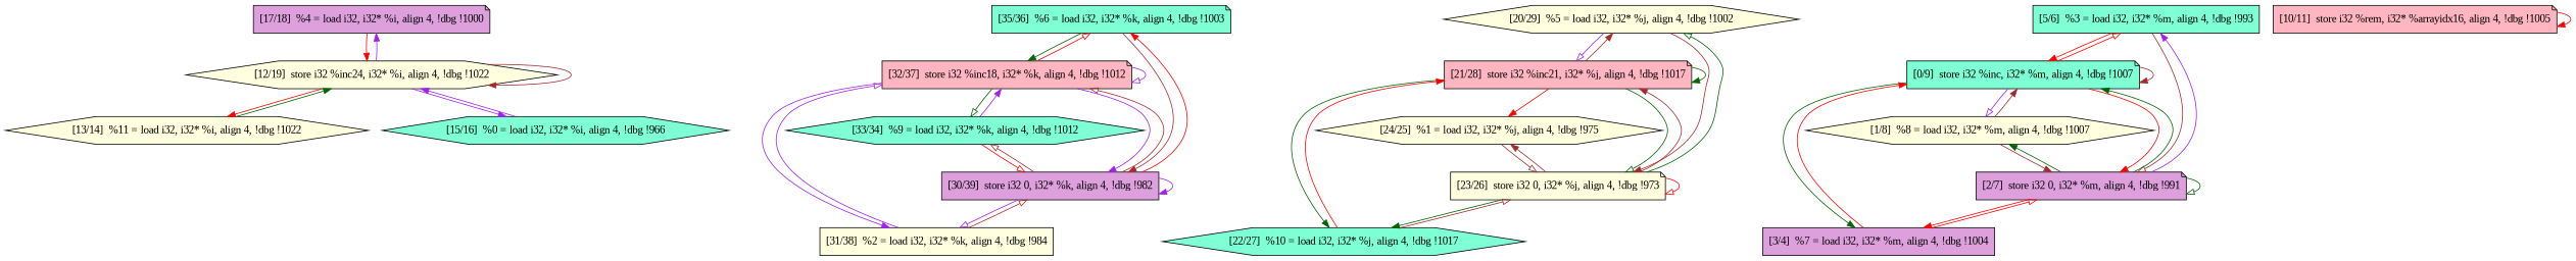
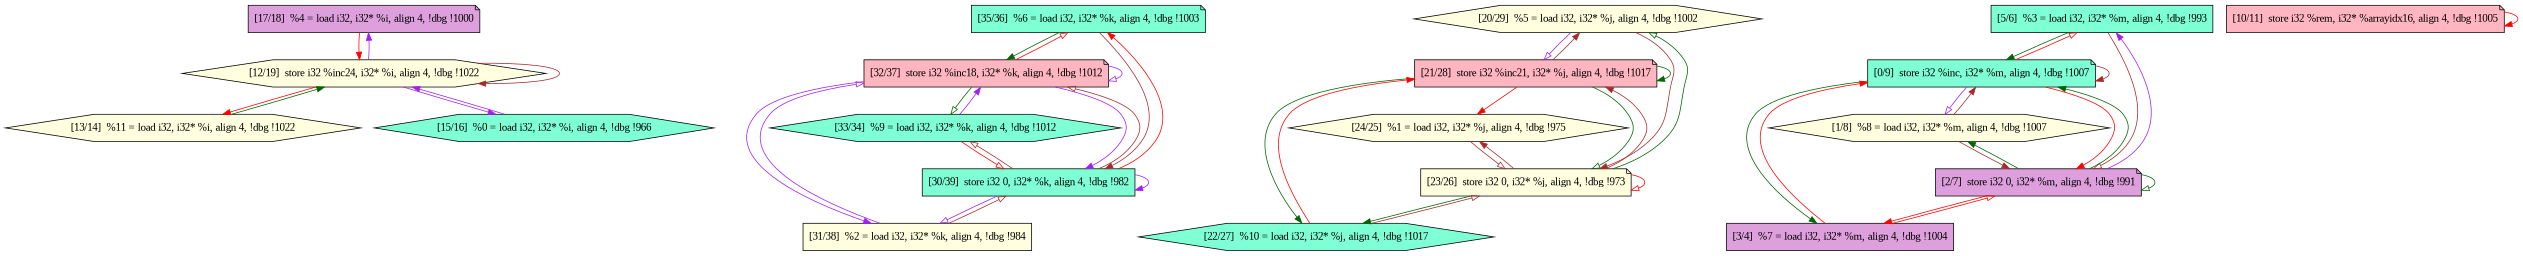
  digraph {
    fontname="Liberation Serif"
    node [fillcolor=lightyellow fontname="Liberation Serif" shape=note style=filled]
    edge [arrowhead=normal color=brown fontname="Liberation Serif"]
    n1 [fillcolor=plum label="[17/18]  %4 = load i32, i32* %i, align 4, !dbg !1000"]
    n2 [label="[12/19]  store i32 %inc24, i32* %i, align 4, !dbg !1022" shape=hexagon]
    n3 [label="[13/14]  %11 = load i32, i32* %i, align 4, !dbg !1022" shape=hexagon]
    n4 [fillcolor=aquamarine label="[15/16]  %0 = load i32, i32* %i, align 4, !dbg !966" shape=hexagon]
    n5 [fillcolor=aquamarine label="[35/36]  %6 = load i32, i32* %k, align 4, !dbg !1003"]
    n6 [fillcolor=lightpink label="[32/37]  store i32 %inc18, i32* %k, align 4, !dbg !1012"]
-   n7 [fillcolor=plum label="[30/39]  store i32 0, i32* %k, align 4, !dbg !982" shape=box]
+   n7 [fillcolor=aquamarine label="[30/39]  store i32 0, i32* %k, align 4, !dbg !982" shape=box]
    n8 [label="[31/38]  %2 = load i32, i32* %k, align 4, !dbg !984" shape=box]
    n9 [fillcolor=aquamarine label="[33/34]  %9 = load i32, i32* %k, align 4, !dbg !1012" shape=hexagon]
    n10 [label="[20/29]  %5 = load i32, i32* %j, align 4, !dbg !1002" shape=hexagon]
    n11 [fillcolor=lightpink label="[21/28]  store i32 %inc21, i32* %j, align 4, !dbg !1017"]
    n12 [label="[23/26]  store i32 0, i32* %j, align 4, !dbg !973"]
    n13 [fillcolor=aquamarine label="[22/27]  %10 = load i32, i32* %j, align 4, !dbg !1017" shape=hexagon]
    n14 [label="[24/25]  %1 = load i32, i32* %j, align 4, !dbg !975" shape=hexagon]
    n15 [fillcolor=aquamarine label="[5/6]  %3 = load i32, i32* %m, align 4, !dbg !993" shape=box]
    n16 [fillcolor=aquamarine label="[0/9]  store i32 %inc, i32* %m, align 4, !dbg !1007"]
    n17 [fillcolor=plum label="[2/7]  store i32 0, i32* %m, align 4, !dbg !991"]
    n18 [fillcolor=plum label="[3/4]  %7 = load i32, i32* %m, align 4, !dbg !1004" shape=box]
    n19 [label="[1/8]  %8 = load i32, i32* %m, align 4, !dbg !1007" shape=hexagon]
    n20 [fillcolor=lightpink label="[10/11]  store i32 %rem, i32* %arrayidx16, align 4, !dbg !1005"]
    n1 -> n2 [color=red]
    n2 -> n1 [color=purple]
    n2 -> n2
    n2 -> n3 [color=red]
    n2 -> n4 [color=purple]
    n3 -> n2 [color=darkgreen]
    n4 -> n2 [color=purple]
    n5 -> n6 [color=darkgreen]
    n5 -> n7
    n6 -> n5 [arrowhead=onormal color=red]
    n6 -> n6 [arrowhead=onormal color=purple]
    n6 -> n7 [color=purple]
    n6 -> n8 [color=purple]
    n6 -> n9 [arrowhead=onormal color=darkgreen]
    n7 -> n5 [color=red]
    n7 -> n6 [arrowhead=onormal]
    n7 -> n7 [color=purple]
    n7 -> n8 [arrowhead=onormal color=purple]
    n7 -> n9 [arrowhead=onormal]
    n8 -> n6 [arrowhead=onormal color=purple]
    n8 -> n7 [arrowhead=onormal]
    n9 -> n6 [color=purple]
    n9 -> n7 [arrowhead=onormal color=red]
    n10 -> n11 [arrowhead=onormal color=purple]
    n10 -> n12
    n11 -> n10
    n11 -> n11 [color=darkgreen]
    n11 -> n12 [arrowhead=onormal color=darkgreen]
    n11 -> n13 [color=darkgreen]
    n11 -> n14 [color=red]
    n12 -> n10 [arrowhead=onormal color=darkgreen]
    n12 -> n11
    n12 -> n12 [arrowhead=onormal color=red]
    n12 -> n13 [color=darkgreen]
    n12 -> n14
    n13 -> n11 [color=red]
    n13 -> n12 [arrowhead=onormal]
    n14 -> n12 [arrowhead=onormal]
-   n15 -> n16 [color=red]
+   n15 -> n16 [color=darkgreen]
    n15 -> n17 [arrowhead=onormal]
    n16 -> n15 [arrowhead=onormal color=red]
    n16 -> n16
    n16 -> n17 [color=red]
    n16 -> n18 [color=darkgreen]
    n16 -> n19 [arrowhead=onormal color=purple]
    n17 -> n15 [color=purple]
    n17 -> n16 [color=darkgreen]
    n17 -> n17 [arrowhead=onormal color=darkgreen]
    n17 -> n18 [color=red]
    n17 -> n19 [color=darkgreen]
    n18 -> n16 [color=red]
    n18 -> n17 [arrowhead=onormal color=red]
    n19 -> n16
    n19 -> n17
    n20 -> n20 [color=red]
  }
